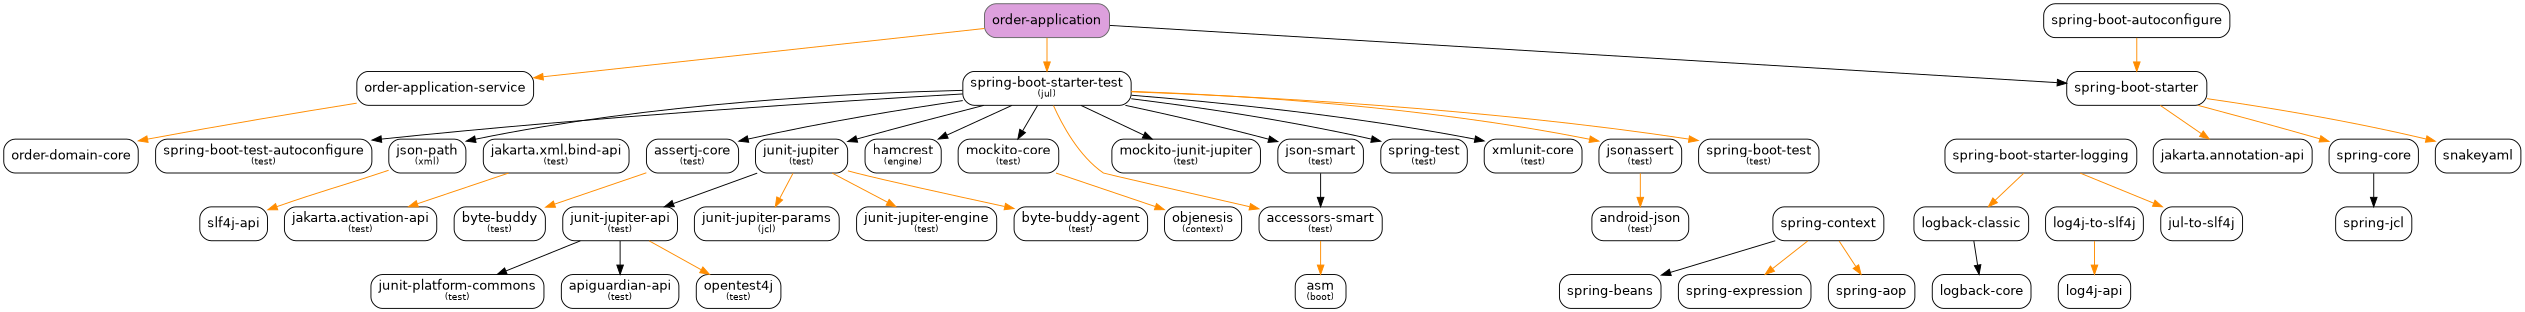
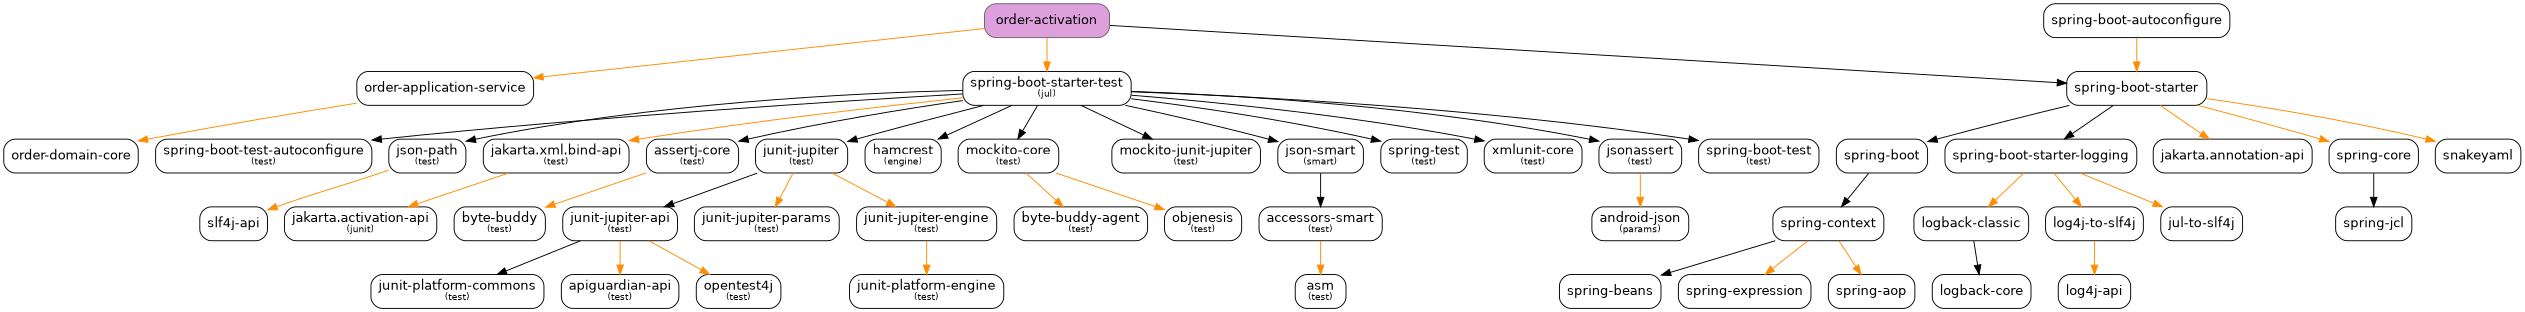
  digraph {
    node [fontname=Helvetica fontsize=14 shape=box style=rounded]
    edge [color=darkorange fontname=Helvetica fontsize=10]
    n1 [label=<order-application-service>]
    n2 [label=<order-domain-core>]
-   n3 [color=gray40 fillcolor=plum label="order-application" style="rounded,filled"]
+   n3 [color=gray40 fillcolor=plum label="order-activation" style="rounded,filled"]
    n4 [label=<spring-boot-starter>]
    n5 [label=<spring-boot-starter-test<font point-size="10"><br/>(jul)</font>>]
+   n6 [label=<spring-boot>]
    n7 [label=<spring-boot-starter-logging>]
    n8 [label=<jakarta.annotation-api>]
    n9 [label=<spring-core>]
    n10 [label=<snakeyaml>]
    n11 [label=<spring-boot-test<font point-size="10"><br/>(test)</font>>]
    n12 [label=<spring-boot-test-autoconfigure<font point-size="10"><br/>(test)</font>>]
-   n13 [label=<json-path<font point-size="10"><br/>(xml)</font>>]
+   n13 [label=<json-path<font point-size="10"><br/>(test)</font>>]
    n14 [label=<jakarta.xml.bind-api<font point-size="10"><br/>(test)</font>>]
-   n15 [label=<json-smart<font point-size="10"><br/>(test)</font>>]
+   n15 [label=<json-smart<font point-size="10"><br/>(smart)</font>>]
    n16 [label=<assertj-core<font point-size="10"><br/>(test)</font>>]
    n17 [label=<hamcrest<font point-size="10"><br/>(engine)</font>>]
    n18 [label=<junit-jupiter<font point-size="10"><br/>(test)</font>>]
    n19 [label=<mockito-core<font point-size="10"><br/>(test)</font>>]
    n20 [label=<mockito-junit-jupiter<font point-size="10"><br/>(test)</font>>]
    n21 [label=<jsonassert<font point-size="10"><br/>(test)</font>>]
    n22 [label=<spring-test<font point-size="10"><br/>(test)</font>>]
    n23 [label=<xmlunit-core<font point-size="10"><br/>(test)</font>>]
    n24 [label=<spring-context>]
    n25 [label=<spring-aop>]
    n26 [label=<spring-beans>]
    n27 [label=<spring-expression>]
    n28 [label=<spring-boot-autoconfigure>]
    n29 [label=<logback-classic>]
    n30 [label=<log4j-to-slf4j>]
    n31 [label=<jul-to-slf4j>]
    n32 [label=<spring-jcl>]
    n33 [label=<logback-core>]
    n34 [label=<log4j-api>]
    n35 [label=<slf4j-api>]
-   n36 [label=<jakarta.activation-api<font point-size="10"><br/>(test)</font>>]
+   n36 [label=<jakarta.activation-api<font point-size="10"><br/>(junit)</font>>]
    n37 [label=<accessors-smart<font point-size="10"><br/>(test)</font>>]
    n38 [label=<byte-buddy<font point-size="10"><br/>(test)</font>>]
    n39 [label=<junit-jupiter-api<font point-size="10"><br/>(test)</font>>]
-   n40 [label=<junit-jupiter-params<font point-size="10"><br/>(jcl)</font>>]
+   n40 [label=<junit-jupiter-params<font point-size="10"><br/>(test)</font>>]
    n41 [label=<junit-jupiter-engine<font point-size="10"><br/>(test)</font>>]
    n42 [label=<byte-buddy-agent<font point-size="10"><br/>(test)</font>>]
-   n43 [label=<objenesis<font point-size="10"><br/>(context)</font>>]
-   n44 [label=<android-json<font point-size="10"><br/>(test)</font>>]
-   n45 [label=<asm<font point-size="10"><br/>(boot)</font>>]
+   n43 [label=<objenesis<font point-size="10"><br/>(test)</font>>]
+   n44 [label=<android-json<font point-size="10"><br/>(params)</font>>]
+   n45 [label=<asm<font point-size="10"><br/>(test)</font>>]
    n46 [label=<opentest4j<font point-size="10"><br/>(test)</font>>]
    n47 [label=<junit-platform-commons<font point-size="10"><br/>(test)</font>>]
    n48 [label=<apiguardian-api<font point-size="10"><br/>(test)</font>>]
+   n49 [label=<junit-platform-engine<font point-size="10"><br/>(test)</font>>]
    n1 -> n2
    n3 -> n1
    n3 -> n4 [color=black]
    n3 -> n5
+   n4 -> n6 [color=black]
+   n4 -> n7 [color=black]
    n4 -> n8
    n4 -> n9
    n4 -> n10
-   n5 -> n11
+   n5 -> n11 [color=black]
    n5 -> n12 [color=black]
    n5 -> n13 [color=black]
-   n5 -> n37
+   n5 -> n14
    n5 -> n15 [color=black]
    n5 -> n16 [color=black]
    n5 -> n17 [color=black]
    n5 -> n18 [color=black]
    n5 -> n19 [color=black]
    n5 -> n20 [color=black]
-   n5 -> n21
+   n5 -> n21 [color=black]
    n5 -> n22 [color=black]
    n5 -> n23 [color=black]
+   n6 -> n24 [color=black]
    n7 -> n29
+   n7 -> n30
    n7 -> n31
    n9 -> n32 [color=black]
    n13 -> n35
    n14 -> n36
    n15 -> n37 [color=black]
    n16 -> n38
    n18 -> n39 [color=black]
    n18 -> n40
    n18 -> n41
-   n18 -> n42
+   n19 -> n42
    n19 -> n43
    n21 -> n44
    n24 -> n25
    n24 -> n26 [color=black]
    n24 -> n27
    n28 -> n4
    n29 -> n33 [color=black]
    n30 -> n34
    n37 -> n45
    n39 -> n46
    n39 -> n47 [color=black]
-   n39 -> n48 [color=black]
+   n39 -> n48
+   n41 -> n49
  }
